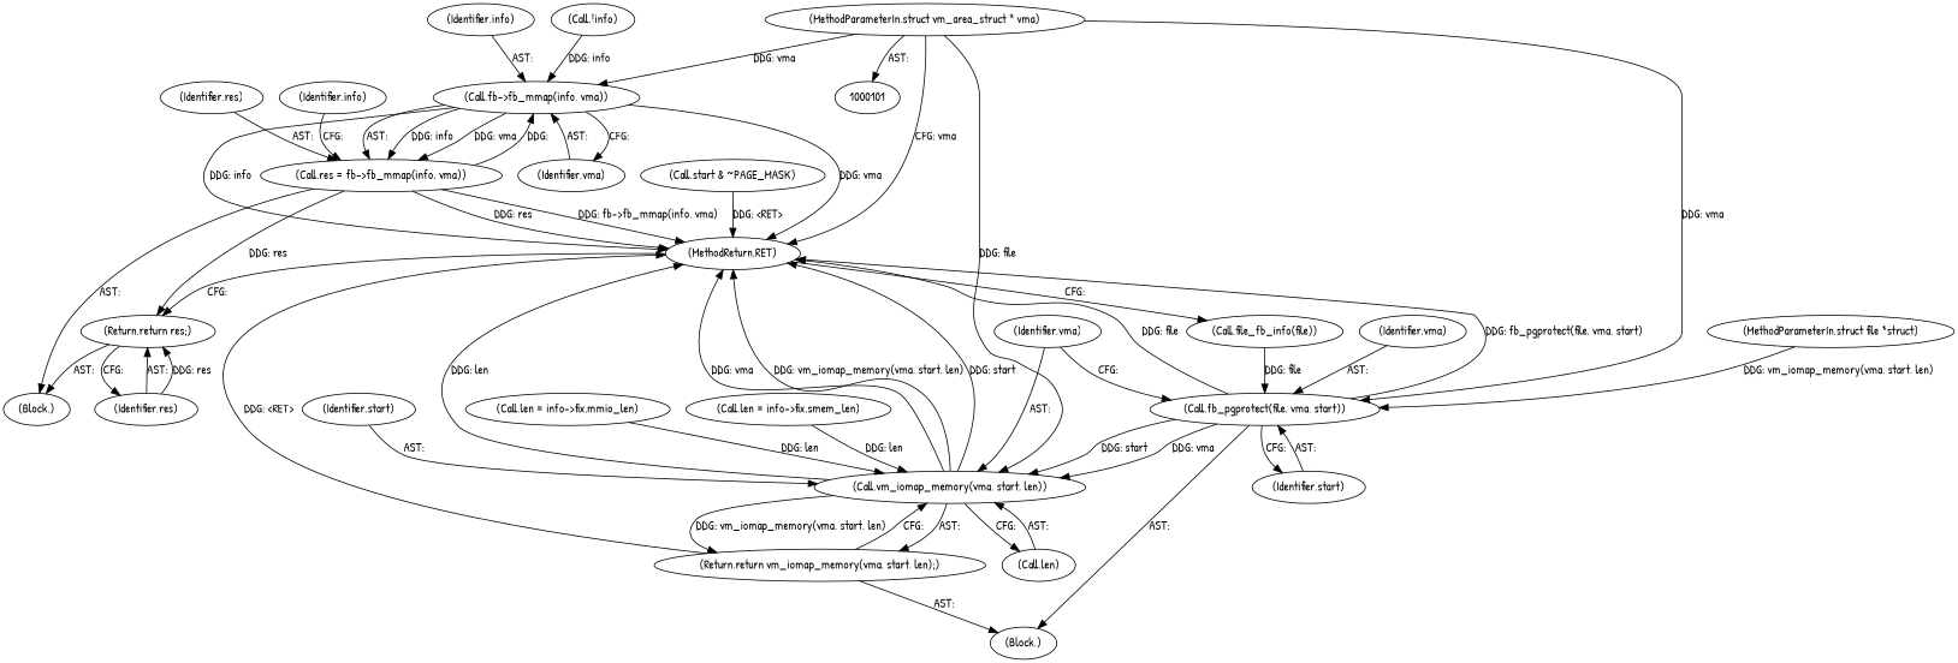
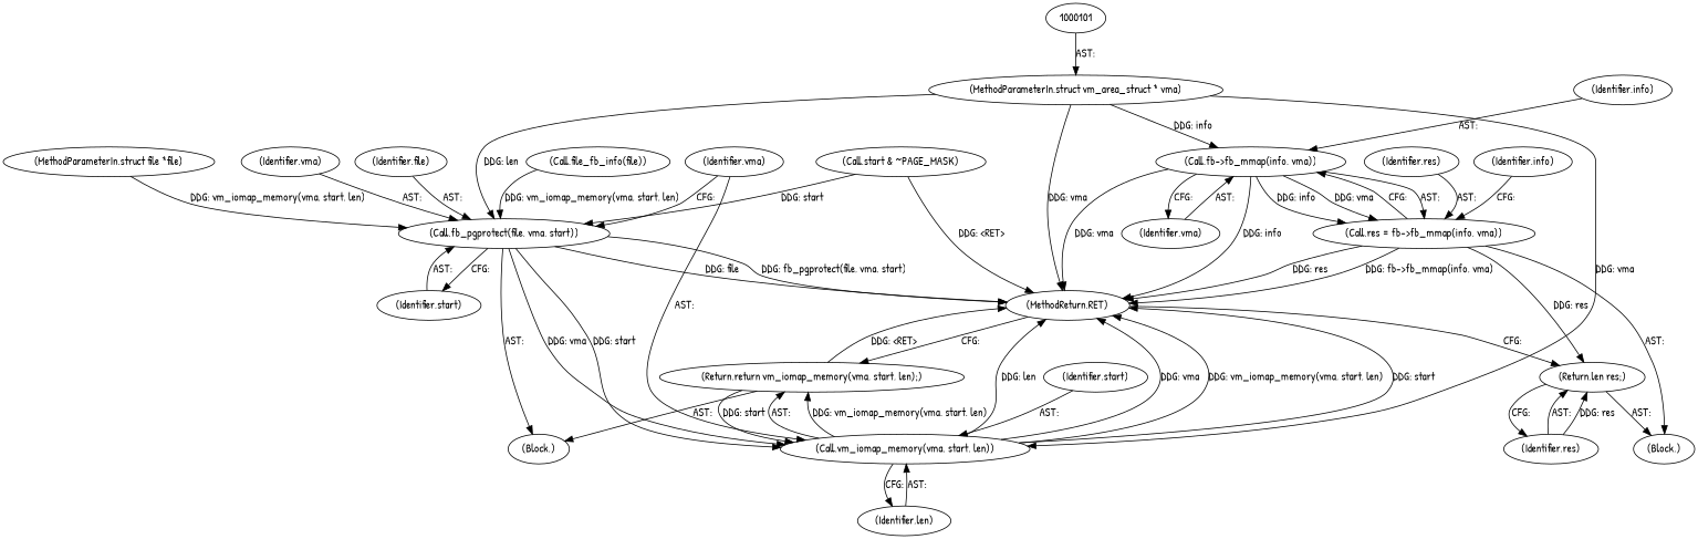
  digraph {
    fontname="Patrick Hand"
    node [fontname="Patrick Hand"]
    edge [fontname="Patrick Hand"]
    n1 [label="(MethodParameterIn,struct vm_area_struct * vma)"]
    n2 [label="(Call,fb->fb_mmap(info, vma))"]
    n3 [label="(Call,fb_pgprotect(file, vma, start))"]
    n4 [label="(Call,vm_iomap_memory(vma, start, len))"]
    n5 [label="(MethodReturn,RET)"]
    1000101
    n7 [label="(Call,res = fb->fb_mmap(info, vma))"]
    n8 [label="(Identifier,vma)"]
    n9 [label="(Identifier,start)"]
    n10 [label="(Block,)"]
    n11 [label="(Return,return vm_iomap_memory(vma, start, len);)"]
-   n12 [label="(Call,len)"]
-   n13 [label="(Return,return res;)"]
+   n12 [label="(Identifier,len)"]
+   n13 [label="(Return,len res;)"]
    n14 [label="(Block,)"]
    n15 [label="(Identifier,res)"]
    n16 [label="(Identifier,start)"]
+   n17 [label="(Identifier,file)"]
    n18 [label="(Call,file_fb_info(file))"]
    n19 [label="(Identifier,info)"]
    n20 [label="(Identifier,vma)"]
-   n21 [label="(Call,len = info->fix.smem_len)"]
    n22 [label="(Identifier,res)"]
    n23 [label="(Identifier,info)"]
    n24 [label="(Call,start & ~PAGE_MASK)"]
-   n25 [label="(Call,!info)"]
    n26 [label="(Identifier,vma)"]
-   n27 [label="(MethodParameterIn,struct file *struct)"]
-   n28 [label="(Call,len = info->fix.mmio_len)"]
-   n1 -> n2 [label="DDG: vma"]
-   n1 -> n3 [label="DDG: vma"]
-   n1 -> n4 [label="DDG: file"]
-   n1 -> n5 [label="CFG: vma"]
-   n1 -> 1000101 [label="AST: "]
+   n27 [label="(MethodParameterIn,struct file *file)"]
+   n1 -> n2 [label="DDG: info"]
+   n1 -> n3 [label="DDG: len"]
+   n1 -> n4 [label="DDG: vma"]
+   n1 -> n5 [label="DDG: vma"]
+   1000101 -> n1 [label="AST: "]
    n2 -> n5 [label="DDG: info"]
    n2 -> n5 [label="DDG: vma"]
    n2 -> n7 [label="AST: "]
    n2 -> n7 [label="DDG: info"]
    n2 -> n7 [label="DDG: vma"]
    n2 -> n8 [label="CFG: "]
    n3 -> n4 [label="DDG: vma"]
    n3 -> n4 [label="DDG: start"]
    n3 -> n5 [label="DDG: fb_pgprotect(file, vma, start)"]
    n3 -> n5 [label="DDG: file"]
    n3 -> n9 [label="CFG: "]
    n3 -> n10 [label="AST: "]
    n4 -> n5 [label="DDG: len"]
    n4 -> n5 [label="DDG: vma"]
    n4 -> n5 [label="DDG: vm_iomap_memory(vma, start, len)"]
    n4 -> n5 [label="DDG: start"]
    n4 -> n11 [label="AST: "]
    n4 -> n11 [label="DDG: vm_iomap_memory(vma, start, len)"]
    n4 -> n12 [label="CFG: "]
-   n5 -> n18 [label="CFG: "]
+   n5 -> n11 [label="CFG: "]
    n5 -> n13 [label="CFG: "]
-   n7 -> n2 [label="DDG: "]
+   n7 -> n2 [label="CFG: "]
    n7 -> n5 [label="DDG: fb->fb_mmap(info, vma)"]
    n7 -> n5 [label="DDG: res"]
    n7 -> n13 [label="DDG: res"]
    n7 -> n14 [label="AST: "]
    n8 -> n2 [label="AST: "]
    n9 -> n3 [label="AST: "]
-   n11 -> n4 [label="CFG: "]
+   n11 -> n4 [label="DDG: start"]
    n11 -> n5 [label="DDG: <RET>"]
    n11 -> n10 [label="AST: "]
    n12 -> n4 [label="AST: "]
    n13 -> n14 [label="AST: "]
    n13 -> n15 [label="CFG: "]
    n15 -> n13 [label="AST: "]
    n15 -> n13 [label="DDG: res"]
    n16 -> n4 [label="AST: "]
-   n18 -> n3 [label="DDG: file"]
+   n17 -> n3 [label="AST: "]
+   n18 -> n3 [label="DDG: vm_iomap_memory(vma, start, len)"]
    n19 -> n2 [label="AST: "]
    n20 -> n3 [label="AST: "]
-   n21 -> n4 [label="DDG: len"]
    n22 -> n7 [label="AST: "]
    n23 -> n7 [label="CFG: "]
+   n24 -> n3 [label="DDG: start"]
    n24 -> n5 [label="DDG: <RET>"]
-   n25 -> n2 [label="DDG: info"]
    n26 -> n3 [label="CFG: "]
    n26 -> n4 [label="AST: "]
    n27 -> n3 [label="DDG: vm_iomap_memory(vma, start, len)"]
-   n28 -> n4 [label="DDG: len"]
  }
